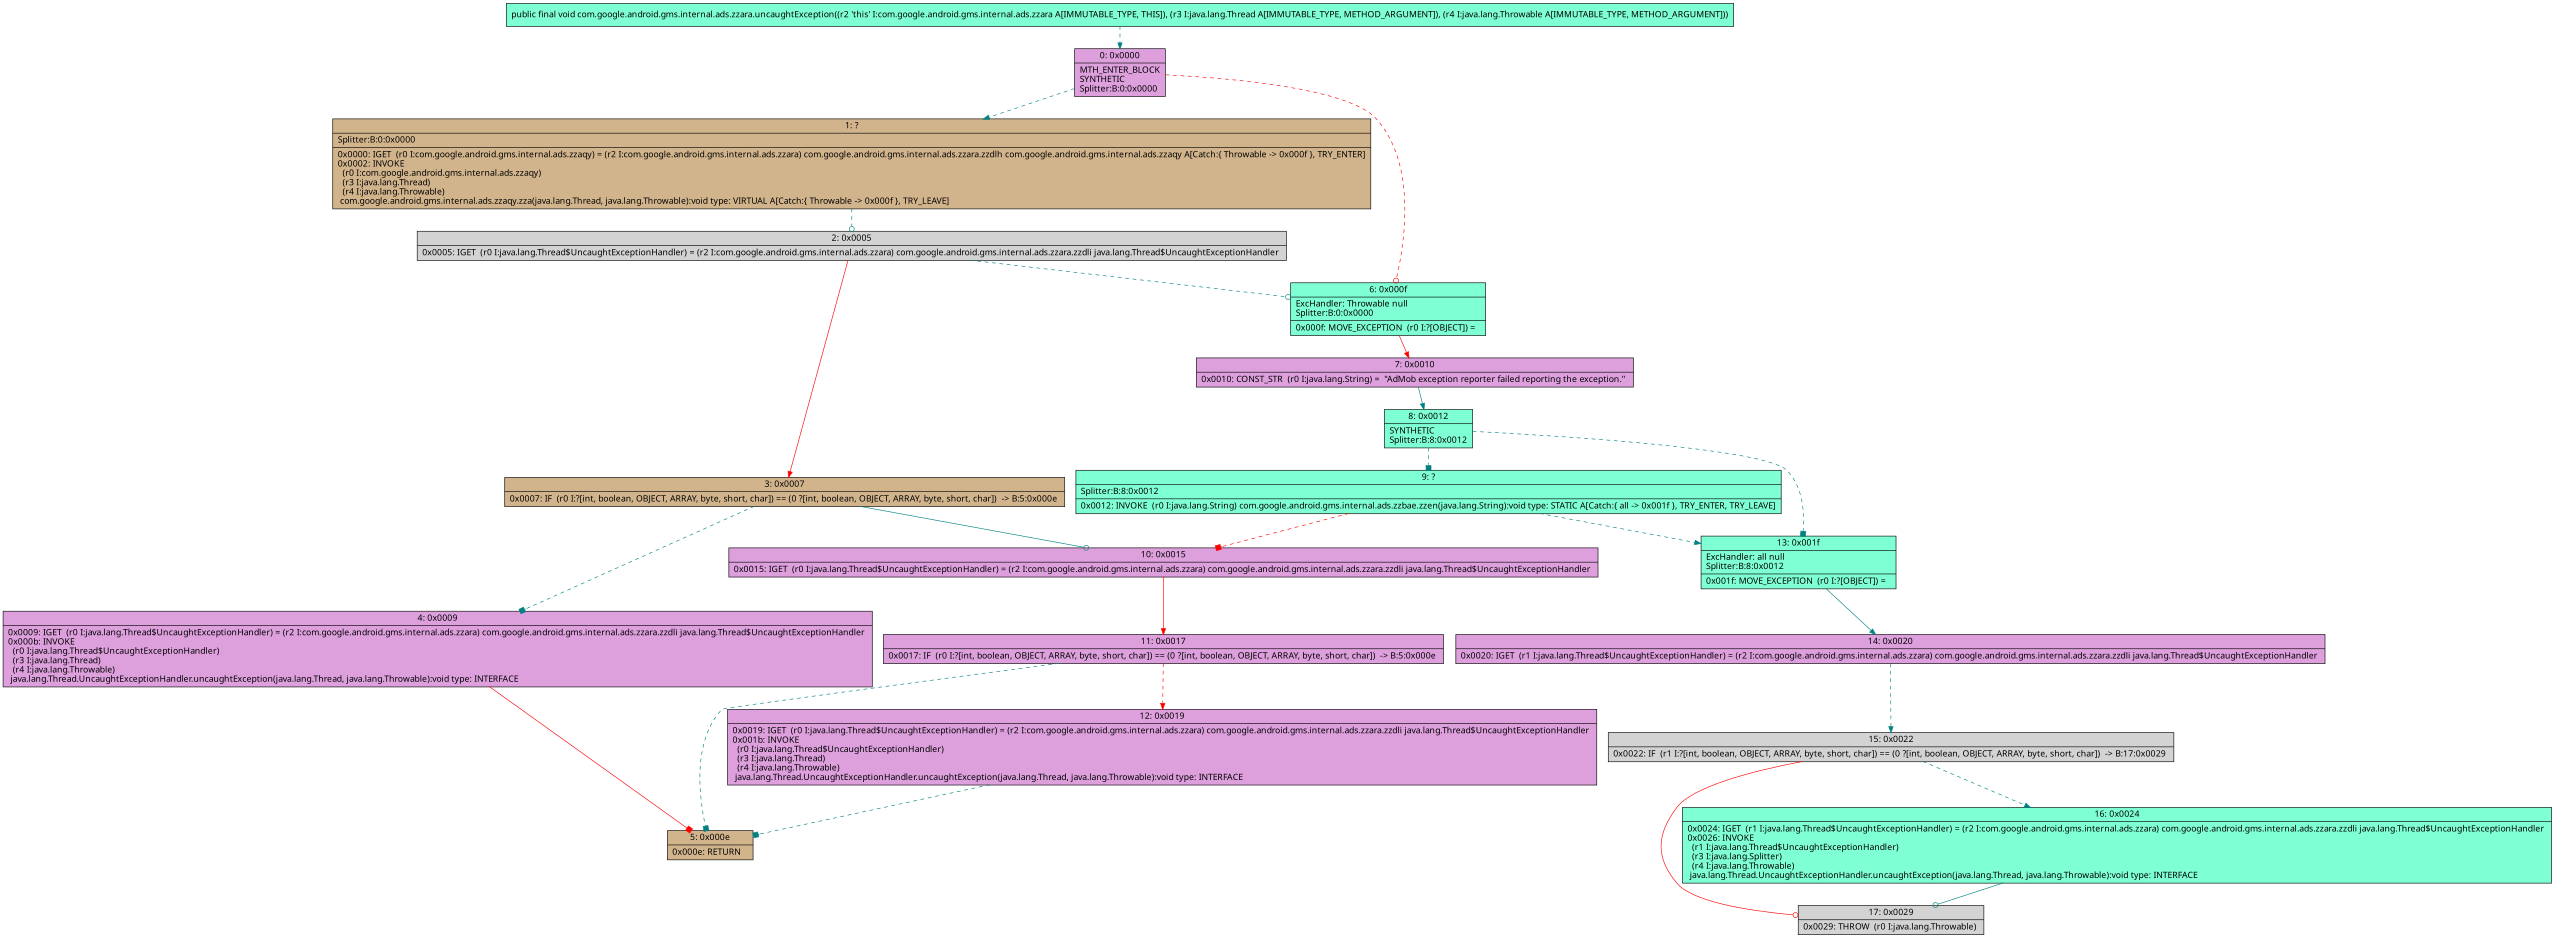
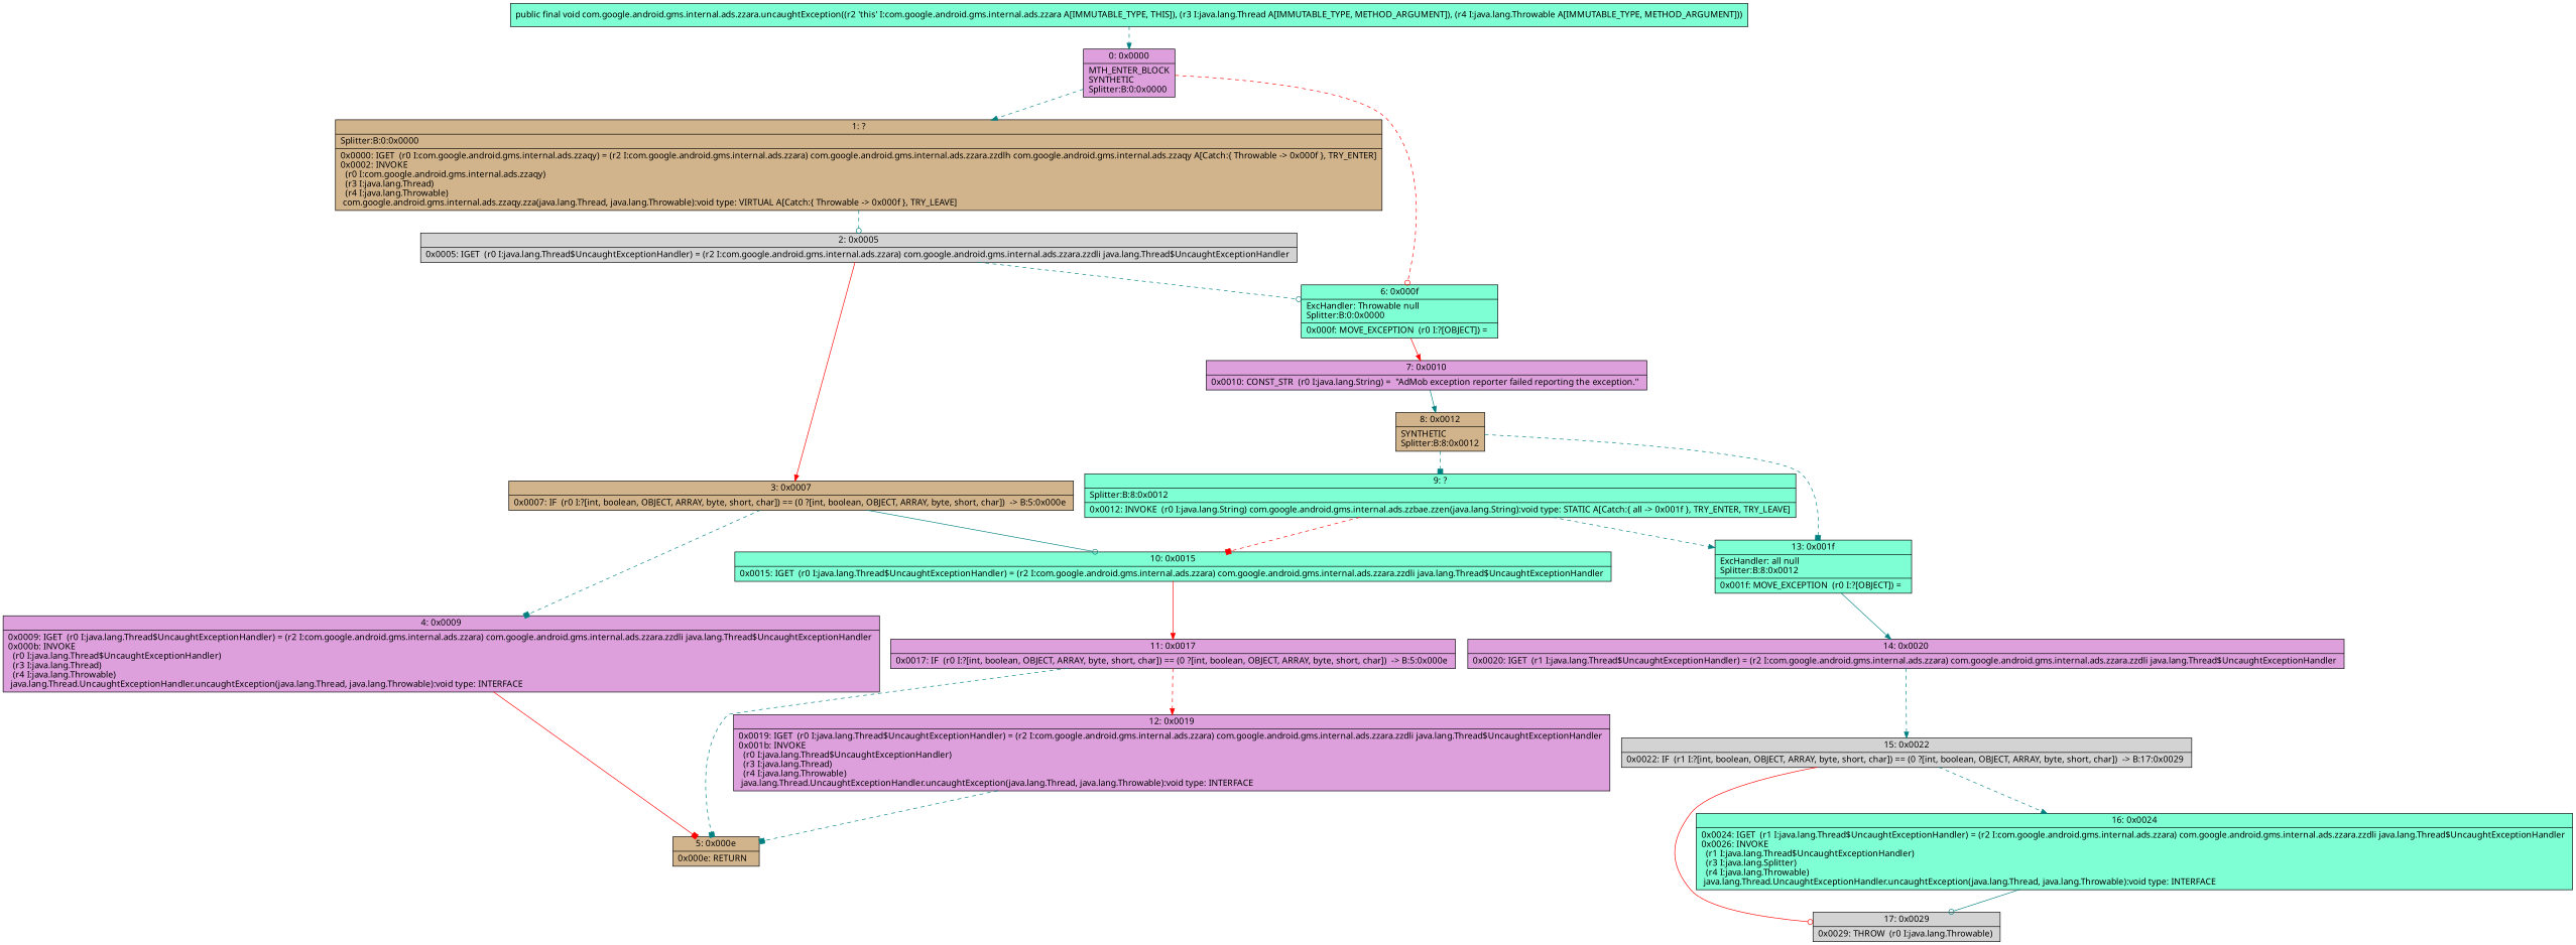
  digraph {
    fontname="Noto Sans"
    node [fillcolor=plum fontname="Noto Sans" shape=record style=filled]
    edge [arrowhead=normal color=teal fontname="Noto Sans" style=dashed]
    n1 [label="{0\:\ 0x0000|MTH_ENTER_BLOCK\lSYNTHETIC\lSplitter:B:0:0x0000\l}"]
    n2 [fillcolor=tan label="{1\:\ ?|Splitter:B:0:0x0000\l|0x0000: IGET  (r0 I:com.google.android.gms.internal.ads.zzaqy) = (r2 I:com.google.android.gms.internal.ads.zzara) com.google.android.gms.internal.ads.zzara.zzdlh com.google.android.gms.internal.ads.zzaqy A[Catch:\{ Throwable \-\> 0x000f \}, TRY_ENTER]\l0x0002: INVOKE  \l  (r0 I:com.google.android.gms.internal.ads.zzaqy)\l  (r3 I:java.lang.Thread)\l  (r4 I:java.lang.Throwable)\l com.google.android.gms.internal.ads.zzaqy.zza(java.lang.Thread, java.lang.Throwable):void type: VIRTUAL A[Catch:\{ Throwable \-\> 0x000f \}, TRY_LEAVE]\l}"]
    n3 [fillcolor=aquamarine label="{6\:\ 0x000f|ExcHandler: Throwable null\lSplitter:B:0:0x0000\l|0x000f: MOVE_EXCEPTION  (r0 I:?[OBJECT]) =  \l}"]
    n4 [fillcolor=lightgrey label="{2\:\ 0x0005|0x0005: IGET  (r0 I:java.lang.Thread$UncaughtExceptionHandler) = (r2 I:com.google.android.gms.internal.ads.zzara) com.google.android.gms.internal.ads.zzara.zzdli java.lang.Thread$UncaughtExceptionHandler \l}"]
    n5 [label="{7\:\ 0x0010|0x0010: CONST_STR  (r0 I:java.lang.String) =  \"AdMob exception reporter failed reporting the exception.\" \l}"]
    n6 [fillcolor=tan label="{3\:\ 0x0007|0x0007: IF  (r0 I:?[int, boolean, OBJECT, ARRAY, byte, short, char]) == (0 ?[int, boolean, OBJECT, ARRAY, byte, short, char])  \-\> B:5:0x000e \l}"]
    n7 [label="{4\:\ 0x0009|0x0009: IGET  (r0 I:java.lang.Thread$UncaughtExceptionHandler) = (r2 I:com.google.android.gms.internal.ads.zzara) com.google.android.gms.internal.ads.zzara.zzdli java.lang.Thread$UncaughtExceptionHandler \l0x000b: INVOKE  \l  (r0 I:java.lang.Thread$UncaughtExceptionHandler)\l  (r3 I:java.lang.Thread)\l  (r4 I:java.lang.Throwable)\l java.lang.Thread.UncaughtExceptionHandler.uncaughtException(java.lang.Thread, java.lang.Throwable):void type: INTERFACE \l}"]
-   n8 [label="{10\:\ 0x0015|0x0015: IGET  (r0 I:java.lang.Thread$UncaughtExceptionHandler) = (r2 I:com.google.android.gms.internal.ads.zzara) com.google.android.gms.internal.ads.zzara.zzdli java.lang.Thread$UncaughtExceptionHandler \l}"]
+   n8 [fillcolor=aquamarine label="{10\:\ 0x0015|0x0015: IGET  (r0 I:java.lang.Thread$UncaughtExceptionHandler) = (r2 I:com.google.android.gms.internal.ads.zzara) com.google.android.gms.internal.ads.zzara.zzdli java.lang.Thread$UncaughtExceptionHandler \l}"]
    n9 [fillcolor=tan label="{5\:\ 0x000e|0x000e: RETURN   \l}"]
-   n10 [fillcolor=aquamarine label="{8\:\ 0x0012|SYNTHETIC\lSplitter:B:8:0x0012\l}"]
+   n10 [fillcolor=tan label="{8\:\ 0x0012|SYNTHETIC\lSplitter:B:8:0x0012\l}"]
    n11 [fillcolor=aquamarine label="{9\:\ ?|Splitter:B:8:0x0012\l|0x0012: INVOKE  (r0 I:java.lang.String) com.google.android.gms.internal.ads.zzbae.zzen(java.lang.String):void type: STATIC A[Catch:\{ all \-\> 0x001f \}, TRY_ENTER, TRY_LEAVE]\l}"]
    n12 [fillcolor=aquamarine label="{13\:\ 0x001f|ExcHandler: all null\lSplitter:B:8:0x0012\l|0x001f: MOVE_EXCEPTION  (r0 I:?[OBJECT]) =  \l}"]
    n13 [label="{14\:\ 0x0020|0x0020: IGET  (r1 I:java.lang.Thread$UncaughtExceptionHandler) = (r2 I:com.google.android.gms.internal.ads.zzara) com.google.android.gms.internal.ads.zzara.zzdli java.lang.Thread$UncaughtExceptionHandler \l}"]
    n14 [label="{11\:\ 0x0017|0x0017: IF  (r0 I:?[int, boolean, OBJECT, ARRAY, byte, short, char]) == (0 ?[int, boolean, OBJECT, ARRAY, byte, short, char])  \-\> B:5:0x000e \l}"]
    n15 [label="{12\:\ 0x0019|0x0019: IGET  (r0 I:java.lang.Thread$UncaughtExceptionHandler) = (r2 I:com.google.android.gms.internal.ads.zzara) com.google.android.gms.internal.ads.zzara.zzdli java.lang.Thread$UncaughtExceptionHandler \l0x001b: INVOKE  \l  (r0 I:java.lang.Thread$UncaughtExceptionHandler)\l  (r3 I:java.lang.Thread)\l  (r4 I:java.lang.Throwable)\l java.lang.Thread.UncaughtExceptionHandler.uncaughtException(java.lang.Thread, java.lang.Throwable):void type: INTERFACE \l}"]
    n16 [fillcolor=lightgrey label="{15\:\ 0x0022|0x0022: IF  (r1 I:?[int, boolean, OBJECT, ARRAY, byte, short, char]) == (0 ?[int, boolean, OBJECT, ARRAY, byte, short, char])  \-\> B:17:0x0029 \l}"]
    n17 [fillcolor=aquamarine label="{16\:\ 0x0024|0x0024: IGET  (r1 I:java.lang.Thread$UncaughtExceptionHandler) = (r2 I:com.google.android.gms.internal.ads.zzara) com.google.android.gms.internal.ads.zzara.zzdli java.lang.Thread$UncaughtExceptionHandler \l0x0026: INVOKE  \l  (r1 I:java.lang.Thread$UncaughtExceptionHandler)\l  (r3 I:java.lang.Splitter)\l  (r4 I:java.lang.Throwable)\l java.lang.Thread.UncaughtExceptionHandler.uncaughtException(java.lang.Thread, java.lang.Throwable):void type: INTERFACE \l}"]
    n18 [fillcolor=lightgrey label="{17\:\ 0x0029|0x0029: THROW  (r0 I:java.lang.Throwable) \l}"]
    n19 [fillcolor=aquamarine label="{public final void com.google.android.gms.internal.ads.zzara.uncaughtException((r2 'this' I:com.google.android.gms.internal.ads.zzara A[IMMUTABLE_TYPE, THIS]), (r3 I:java.lang.Thread A[IMMUTABLE_TYPE, METHOD_ARGUMENT]), (r4 I:java.lang.Throwable A[IMMUTABLE_TYPE, METHOD_ARGUMENT])) }"]
    n1 -> n2
    n1 -> n3 [arrowhead=odot color=red]
    n2 -> n4 [arrowhead=odot]
    n3 -> n5 [color=red style=solid]
    n4 -> n3 [arrowhead=odot]
    n4 -> n6 [color=red style=solid]
    n5 -> n10 [style=solid]
    n6 -> n7 [arrowhead=box]
    n6 -> n8 [arrowhead=odot style=solid]
    n7 -> n9 [arrowhead=box color=red style=solid]
    n8 -> n14 [color=red style=solid]
    n10 -> n11 [arrowhead=box]
    n10 -> n12 [arrowhead=box]
    n11 -> n8 [arrowhead=box color=red]
    n11 -> n12
    n12 -> n13 [style=solid]
    n13 -> n16
    n14 -> n9 [arrowhead=box]
    n14 -> n15 [color=red]
    n15 -> n9 [arrowhead=box]
    n16 -> n17
    n16 -> n18 [arrowhead=odot color=red style=solid]
    n17 -> n18 [arrowhead=odot style=solid]
    n19 -> n1
  }
